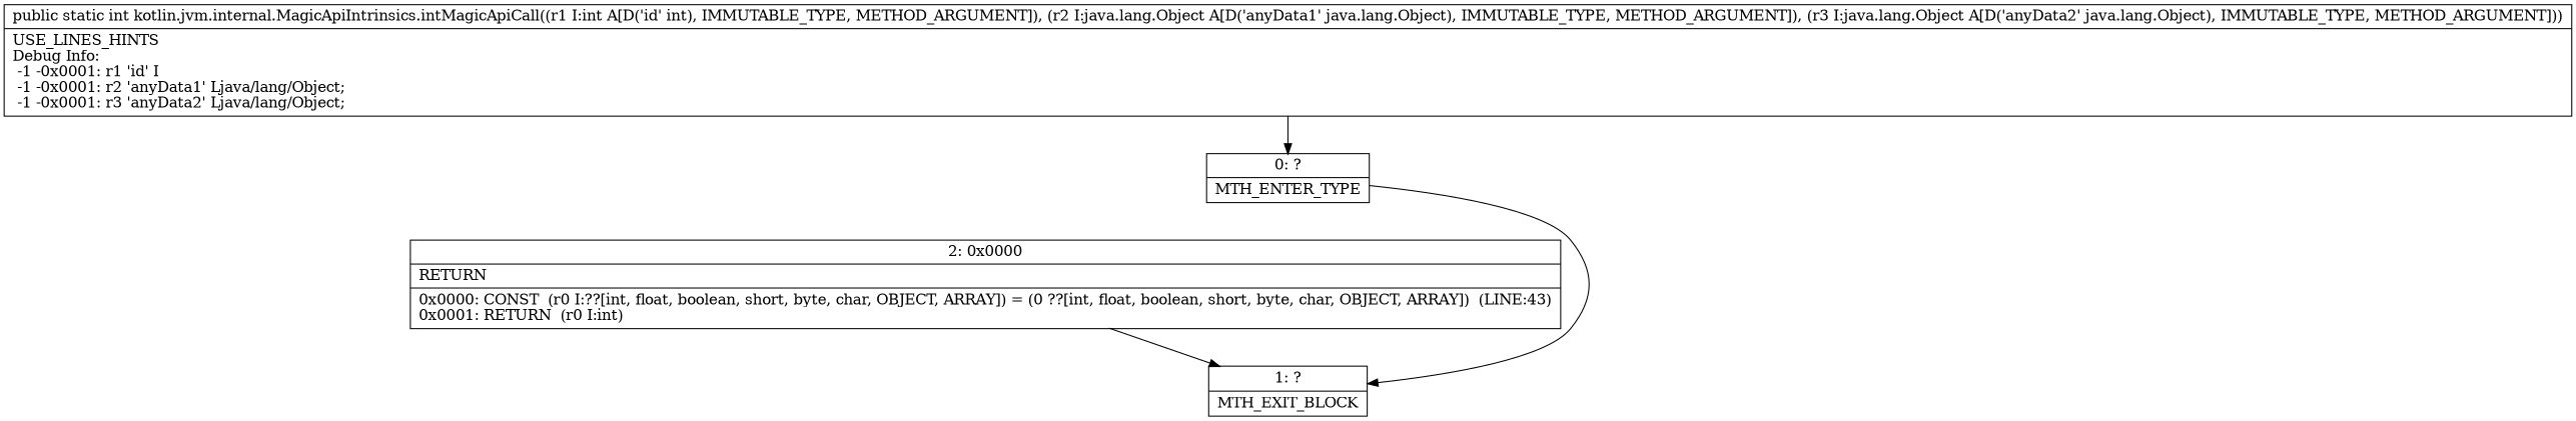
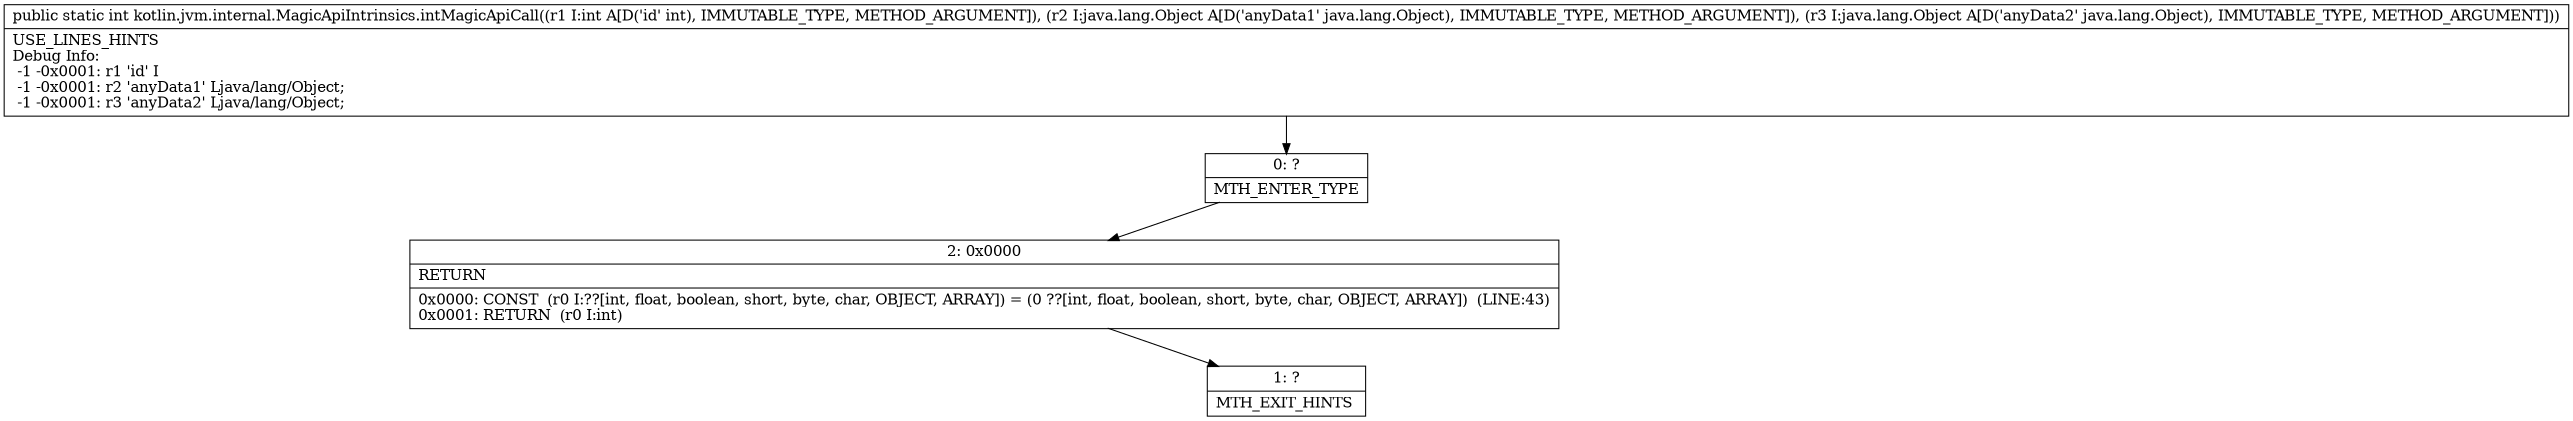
  digraph {
    node [shape=record]
    n1 [label="{0\:\ ?|MTH_ENTER_TYPE\l}"]
    n2 [label="{2\:\ 0x0000|RETURN\l|0x0000: CONST  (r0 I:??[int, float, boolean, short, byte, char, OBJECT, ARRAY]) = (0 ??[int, float, boolean, short, byte, char, OBJECT, ARRAY])  (LINE:43)\l0x0001: RETURN  (r0 I:int) \l}"]
-   n3 [label="{1\:\ ?|MTH_EXIT_BLOCK\l}"]
+   n3 [label="{1\:\ ?|MTH_EXIT_HINTS\l}"]
    n4 [label="{public static int kotlin.jvm.internal.MagicApiIntrinsics.intMagicApiCall((r1 I:int A[D('id' int), IMMUTABLE_TYPE, METHOD_ARGUMENT]), (r2 I:java.lang.Object A[D('anyData1' java.lang.Object), IMMUTABLE_TYPE, METHOD_ARGUMENT]), (r3 I:java.lang.Object A[D('anyData2' java.lang.Object), IMMUTABLE_TYPE, METHOD_ARGUMENT]))  | USE_LINES_HINTS\lDebug Info:\l  \-1 \-0x0001: r1 'id' I\l  \-1 \-0x0001: r2 'anyData1' Ljava\/lang\/Object;\l  \-1 \-0x0001: r3 'anyData2' Ljava\/lang\/Object;\l}"]
-   n1 -> n3
+   n1 -> n2
    n2 -> n3
    n4 -> n1
  }
